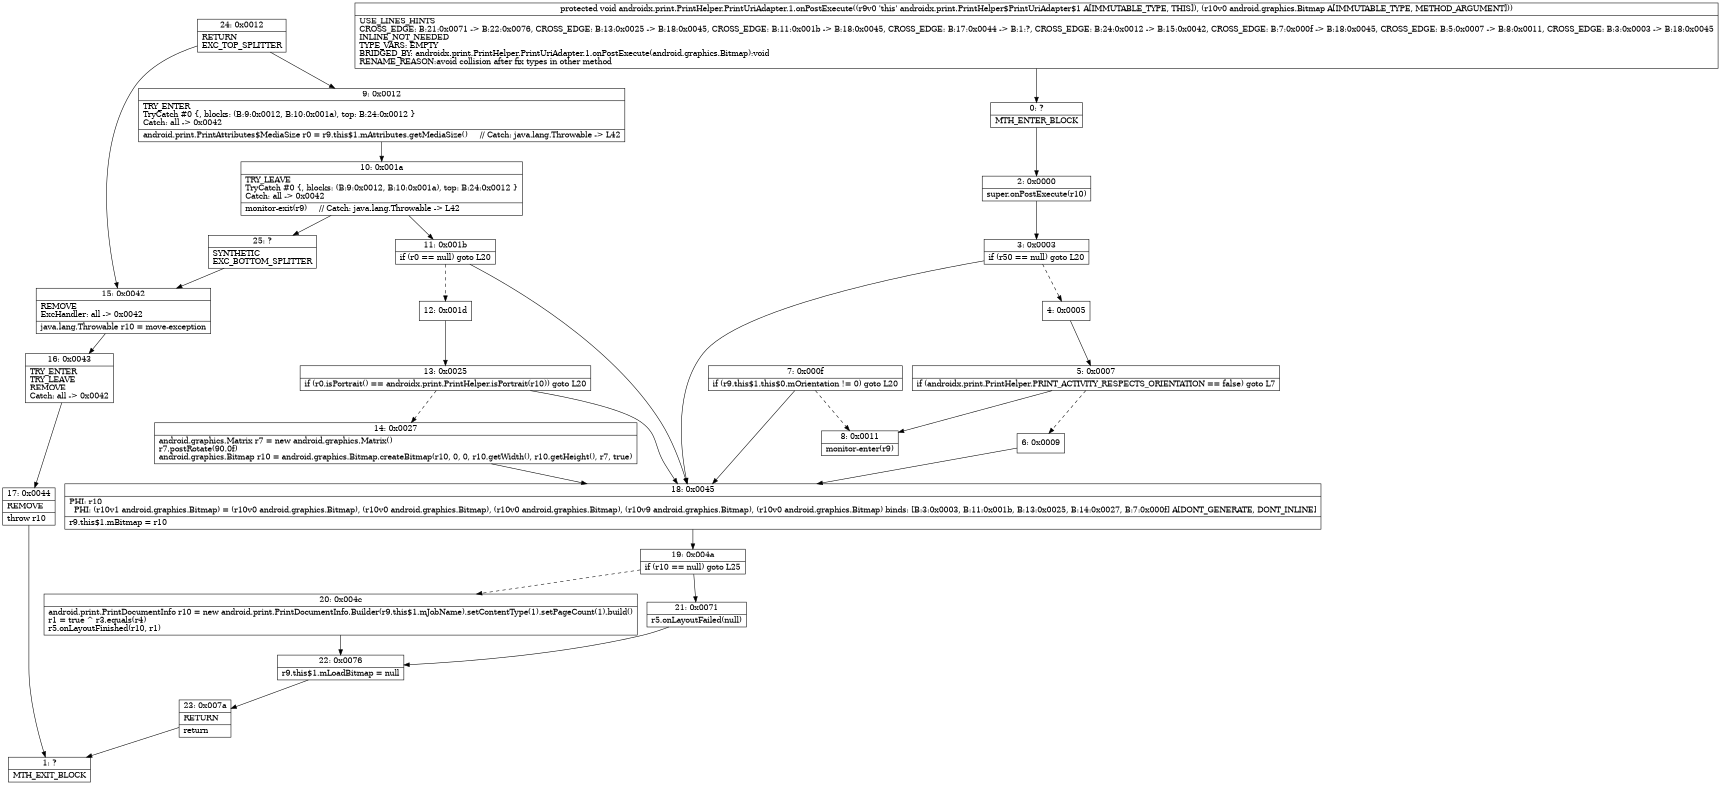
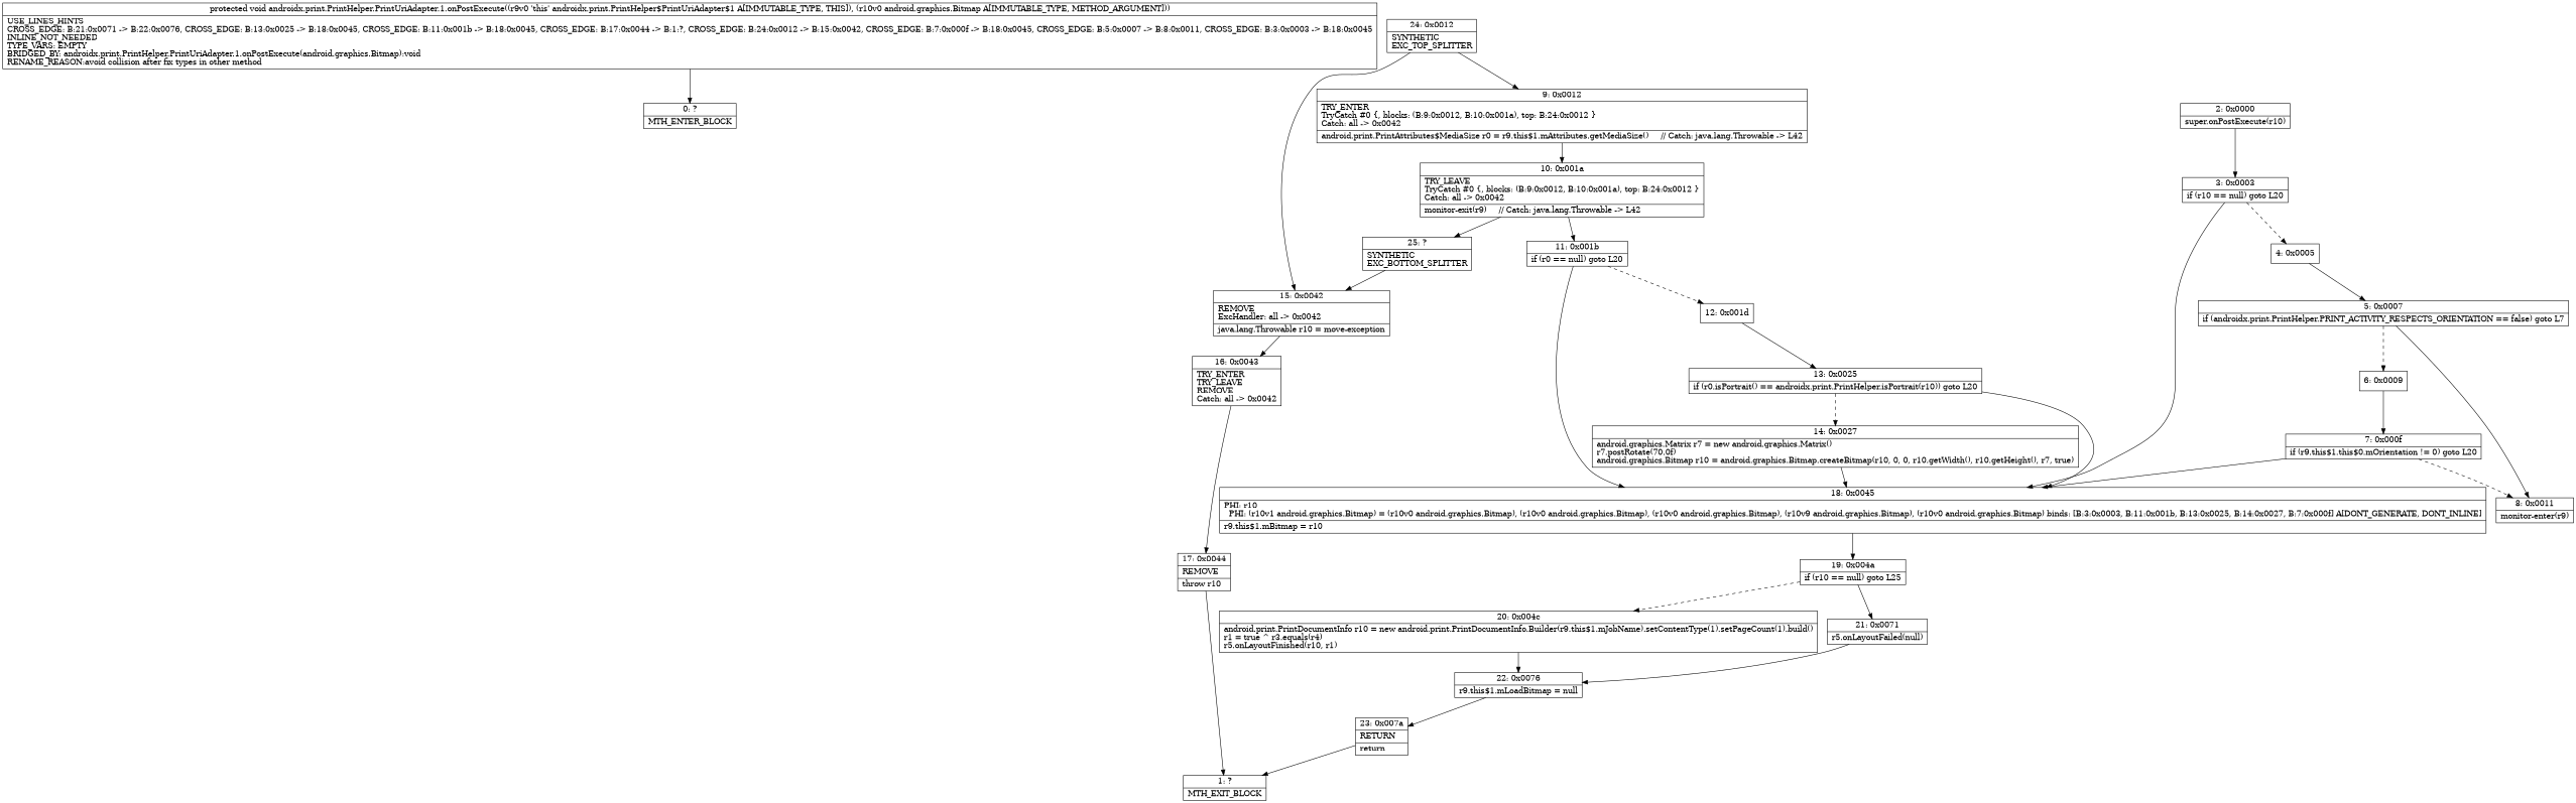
  digraph {
    node [shape=record]
    n1 [label="{0\:\ ?|MTH_ENTER_BLOCK\l}"]
    n2 [label="{2\:\ 0x0000|super.onPostExecute(r10)\l}"]
-   n3 [label="{3\:\ 0x0003|if (r50 == null) goto L20\l}"]
+   n3 [label="{3\:\ 0x0003|if (r10 == null) goto L20\l}"]
    n4 [label="{4\:\ 0x0005}"]
    n5 [label="{18\:\ 0x0045|PHI: r10 \l  PHI: (r10v1 android.graphics.Bitmap) = (r10v0 android.graphics.Bitmap), (r10v0 android.graphics.Bitmap), (r10v0 android.graphics.Bitmap), (r10v9 android.graphics.Bitmap), (r10v0 android.graphics.Bitmap) binds: [B:3:0x0003, B:11:0x001b, B:13:0x0025, B:14:0x0027, B:7:0x000f] A[DONT_GENERATE, DONT_INLINE]\l|r9.this$1.mBitmap = r10\l}"]
    n6 [label="{5\:\ 0x0007|if (androidx.print.PrintHelper.PRINT_ACTIVITY_RESPECTS_ORIENTATION == false) goto L7\l}"]
    n7 [label="{19\:\ 0x004a|if (r10 == null) goto L25\l}"]
    n8 [label="{6\:\ 0x0009}"]
    n9 [label="{8\:\ 0x0011|monitor\-enter(r9)\l}"]
    n10 [label="{7\:\ 0x000f|if (r9.this$1.this$0.mOrientation != 0) goto L20\l}"]
-   n11 [label="{24\:\ 0x0012|RETURN\lEXC_TOP_SPLITTER\l}"]
+   n11 [label="{24\:\ 0x0012|SYNTHETIC\lEXC_TOP_SPLITTER\l}"]
    n12 [label="{9\:\ 0x0012|TRY_ENTER\lTryCatch #0 \{, blocks: (B:9:0x0012, B:10:0x001a), top: B:24:0x0012 \}\lCatch: all \-\> 0x0042\l|android.print.PrintAttributes$MediaSize r0 = r9.this$1.mAttributes.getMediaSize()     \/\/ Catch: java.lang.Throwable \-\> L42\l}"]
    n13 [label="{15\:\ 0x0042|REMOVE\lExcHandler: all \-\> 0x0042\l|java.lang.Throwable r10 = move\-exception\l}"]
    n14 [label="{10\:\ 0x001a|TRY_LEAVE\lTryCatch #0 \{, blocks: (B:9:0x0012, B:10:0x001a), top: B:24:0x0012 \}\lCatch: all \-\> 0x0042\l|monitor\-exit(r9)     \/\/ Catch: java.lang.Throwable \-\> L42\l}"]
    n15 [label="{16\:\ 0x0043|TRY_ENTER\lTRY_LEAVE\lREMOVE\lCatch: all \-\> 0x0042\l}"]
    n16 [label="{11\:\ 0x001b|if (r0 == null) goto L20\l}"]
    n17 [label="{25\:\ ?|SYNTHETIC\lEXC_BOTTOM_SPLITTER\l}"]
    n18 [label="{12\:\ 0x001d}"]
    n19 [label="{13\:\ 0x0025|if (r0.isPortrait() == androidx.print.PrintHelper.isPortrait(r10)) goto L20\l}"]
-   n20 [label="{14\:\ 0x0027|android.graphics.Matrix r7 = new android.graphics.Matrix()\lr7.postRotate(90.0f)\landroid.graphics.Bitmap r10 = android.graphics.Bitmap.createBitmap(r10, 0, 0, r10.getWidth(), r10.getHeight(), r7, true)\l}"]
+   n20 [label="{14\:\ 0x0027|android.graphics.Matrix r7 = new android.graphics.Matrix()\lr7.postRotate(70.0f)\landroid.graphics.Bitmap r10 = android.graphics.Bitmap.createBitmap(r10, 0, 0, r10.getWidth(), r10.getHeight(), r7, true)\l}"]
    n21 [label="{17\:\ 0x0044|REMOVE\l|throw r10\l}"]
    n22 [label="{1\:\ ?|MTH_EXIT_BLOCK\l}"]
    n23 [label="{20\:\ 0x004c|android.print.PrintDocumentInfo r10 = new android.print.PrintDocumentInfo.Builder(r9.this$1.mJobName).setContentType(1).setPageCount(1).build()\lr1 = true ^ r3.equals(r4)\lr5.onLayoutFinished(r10, r1)\l}"]
    n24 [label="{21\:\ 0x0071|r5.onLayoutFailed(null)\l}"]
    n25 [label="{22\:\ 0x0076|r9.this$1.mLoadBitmap = null\l}"]
    n26 [label="{23\:\ 0x007a|RETURN\l|return\l}"]
    n27 [label="{protected void androidx.print.PrintHelper.PrintUriAdapter.1.onPostExecute((r9v0 'this' androidx.print.PrintHelper$PrintUriAdapter$1 A[IMMUTABLE_TYPE, THIS]), (r10v0 android.graphics.Bitmap A[IMMUTABLE_TYPE, METHOD_ARGUMENT]))  | USE_LINES_HINTS\lCROSS_EDGE: B:21:0x0071 \-\> B:22:0x0076, CROSS_EDGE: B:13:0x0025 \-\> B:18:0x0045, CROSS_EDGE: B:11:0x001b \-\> B:18:0x0045, CROSS_EDGE: B:17:0x0044 \-\> B:1:?, CROSS_EDGE: B:24:0x0012 \-\> B:15:0x0042, CROSS_EDGE: B:7:0x000f \-\> B:18:0x0045, CROSS_EDGE: B:5:0x0007 \-\> B:8:0x0011, CROSS_EDGE: B:3:0x0003 \-\> B:18:0x0045\lINLINE_NOT_NEEDED\lTYPE_VARS: EMPTY\lBRIDGED_BY: androidx.print.PrintHelper.PrintUriAdapter.1.onPostExecute(android.graphics.Bitmap):void\lRENAME_REASON:avoid collision after fix types in other method\l}"]
-   n1 -> n2
    n2 -> n3
    n3 -> n4 [style=dashed]
    n3 -> n5
    n4 -> n6
    n5 -> n7
    n6 -> n8 [style=dashed]
    n6 -> n9
    n7 -> n23 [style=dashed]
    n7 -> n24
-   n8 -> n5
+   n8 -> n10
    n10 -> n5
    n10 -> n9 [style=dashed]
    n11 -> n12
    n11 -> n13
    n12 -> n14
    n13 -> n15
    n14 -> n16
    n14 -> n17
    n15 -> n21
    n16 -> n5
    n16 -> n18 [style=dashed]
    n17 -> n13
    n18 -> n19
    n19 -> n5
    n19 -> n20 [style=dashed]
    n20 -> n5
    n21 -> n22
    n23 -> n25
    n24 -> n25
    n25 -> n26
    n26 -> n22
    n27 -> n1
  }
